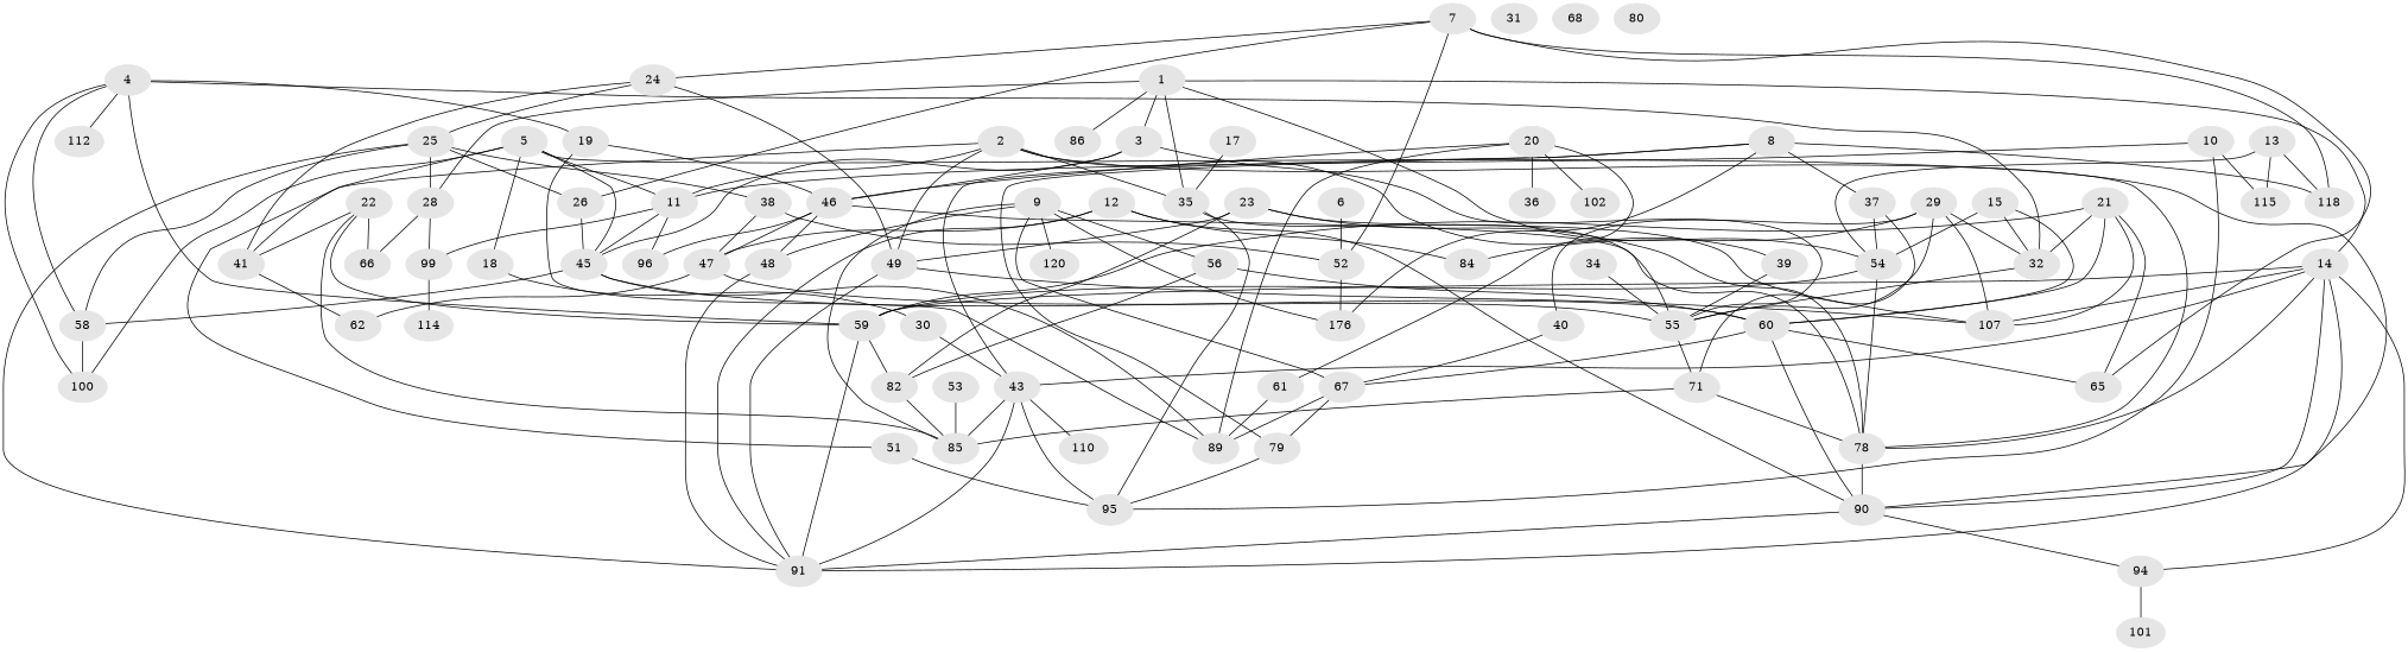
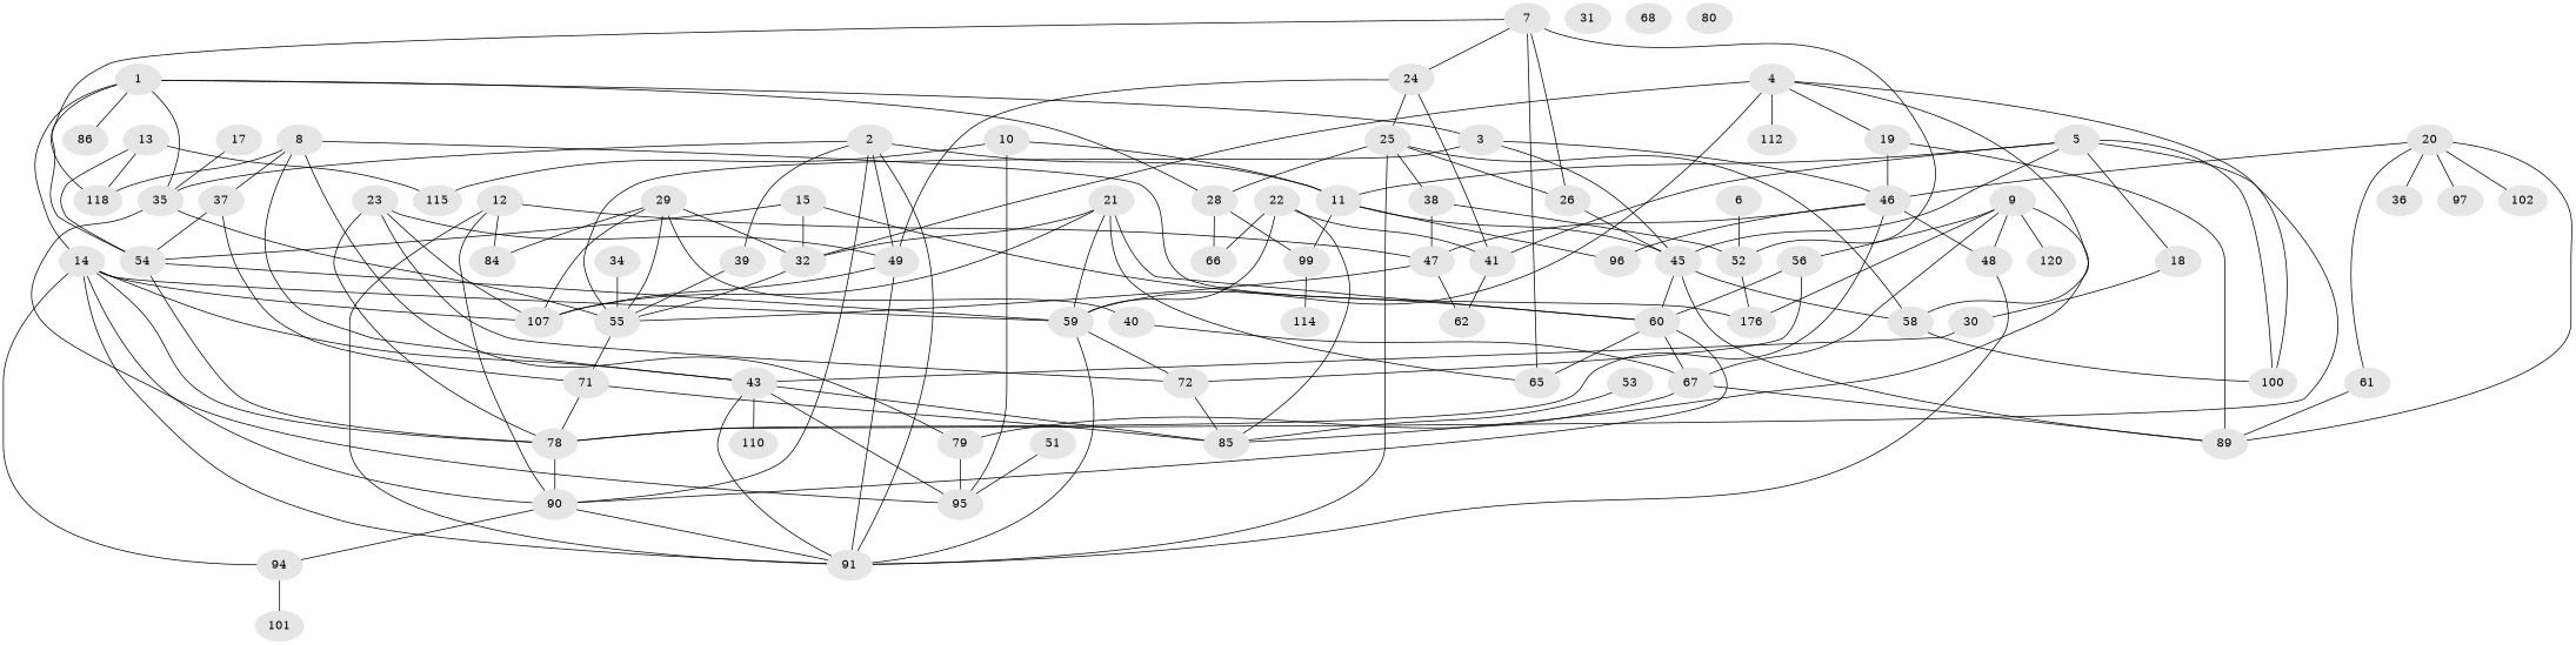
  graph {
    node [color=gray90 style=filled]
    1 [super="+50"]
    3 [super="+27"]
    14
    28 [super="+44"]
    35 [super="+93"]
    54 [super="+87"]
    86
    45 [super="+74"]
    46 [super="+104"]
    55 [super="+125"]
    90 [super="+109"]
    59 [super="+124"]
    78
    43 [super="+70"]
    91 [super="+103"]
    94
    107 [super="+121"]
    99
    66
    95 [super="+116"]
    2 [super="+123"]
    11 [super="+106"]
    39
    49
    51
    96
    58 [super="+83"]
    60 [super="+111"]
    89
    48
    47 [super="+119"]
    71 [super="+77"]
    4 [super="+105"]
    19 [super="+88"]
    32 [super="+92"]
    100
    112
-   72 [super="+75" label=82]
+   72 [super="+75"]
    5 [super="+69"]
    18
    41 [super="+81"]
    30
    26
    62
    52 [super="+63"]
    n46 [label=176]
    6
    7 [super="+64"]
    24 [super="+117"]
    65
    118
    25 [super="+73"]
    8 [super="+82"]
    37 [super="+113"]
    79
    85 [super="+122"]
    110
    9
    56
    67 [super="+76"]
    120
    10 [super="+108"]
    115
    114
    12 [super="+16"]
    84
    13
    101
    15
    17
    20 [super="+42"]
    36
    61
+   97
    102
    21 [super="+128"]
    22 [super="+98"]
    23 [super="+33"]
    38
    29 [super="+127"]
    40
    31
    34
    53
    68
    80
    1 -- 3
    1 -- 14
    1 -- 28
    1 -- 35
    1 -- 54
    1 -- 86
    3 -- 45
    3 -- 46
    3 -- 55 [weight=2]
    14 -- 90
    14 -- 59
    14 -- 78
    14 -- 43
    14 -- 91
    14 -- 94
    14 -- 107
    28 -- 99
    28 -- 66
    35 -- 55
    35 -- 95
    54 -- 59
    54 -- 78
    45 -- 58
    45 -- 60
    45 -- 89
    46 -- 78
    46 -- 96
    46 -- 48
    46 -- 47
    55 -- 71
    90 -- 91
    90 -- 94
    59 -- 91
    59 -- 72
    78 -- 90
    43 -- 91
    43 -- 95 [weight=2]
    43 -- 85
    43 -- 110
    94 -- 101
    99 -- 114
    2 -- 35
    2 -- 90
    2 -- 11
    2 -- 39
    2 -- 49
-   2 -- 51
+   2 -- 91
    11 -- 45
    11 -- 99
    11 -- 96
    39 -- 55
    49 -- 91
    49 -- 107
    51 -- 95
    58 -- 100
    60 -- 90
    60 -- 65
    60 -- 67
    48 -- 91
    47 -- 55
    47 -- 62
    71 -- 78
    71 -- 85
    4 -- 59 [weight=2]
    4 -- 58
    4 -- 19
    4 -- 32
    4 -- 100
    4 -- 112
    19 -- 46
    19 -- 89
    32 -- 55
    72 -- 85
    5 -- 45
    5 -- 78
    5 -- 11
    5 -- 100
    5 -- 18
    5 -- 41
    18 -- 30
    41 -- 62
    30 -- 43
    26 -- 45
    52 -- n46
    6 -- 52
    7 -- 26
    7 -- 52
    7 -- 24
    7 -- 65
    7 -- 118
    24 -- 49
    24 -- 41
    24 -- 25
    25 -- 28
    25 -- 91
    25 -- 58
    25 -- 26
    25 -- 38
    8 -- 43
    8 -- n46
    8 -- 118
    8 -- 37 [weight=2]
    8 -- 79
    37 -- 54
    37 -- 71
    79 -- 95
    9 -- 48
    9 -- n46
    9 -- 85
    9 -- 56
    9 -- 67
    9 -- 120
    56 -- 60
    56 -- 72
    67 -- 89
    67 -- 79
    10 -- 95
    10 -- 11
    10 -- 115
    12 -- 90
    12 -- 91
    12 -- 47
    12 -- 84
    13 -- 54
    13 -- 118
    13 -- 115
    15 -- 54
    15 -- 60
    15 -- 32
    17 -- 35
    20 -- 46
    20 -- 89
    20 -- 36
    20 -- 61
+   20 -- 97
    20 -- 102
    61 -- 89
    21 -- 59
    21 -- 107
    21 -- 60
    21 -- 32
    21 -- 65
    22 -- 59
    22 -- 66
    22 -- 41
    22 -- 85
    23 -- 78
    23 -- 107
    23 -- 49
    23 -- 72
    38 -- 47
    38 -- 52 [weight=2]
    29 -- 55
    29 -- 107
    29 -- 32
    29 -- 84
    29 -- 40
    40 -- 67
    34 -- 55
    53 -- 85
  }
